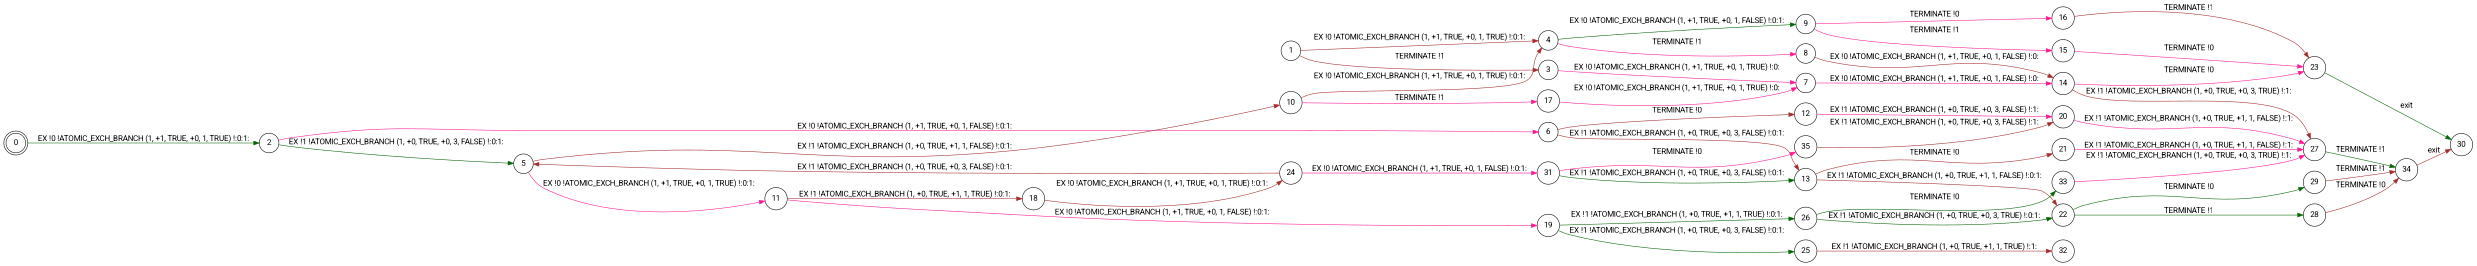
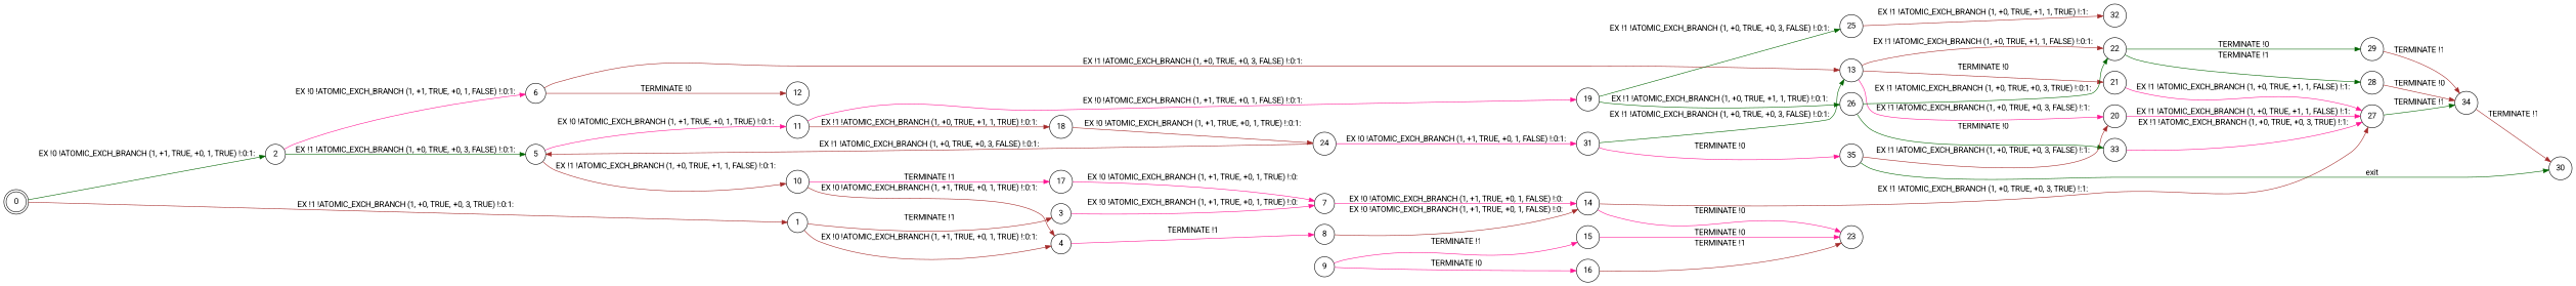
  digraph {
    fontname=Roboto
    rankdir=LR
    node [fontname=Roboto shape=circle]
    edge [color=brown fontname=Roboto]
    0 [peripheries=2]
    1
    2
    3
    4
    5
    6
    7
    8
    9
    10
    11
    12
    13
    14
    15
    16
    17
    18
    19
    20
    21
    22
    23
    27
    24
    25
    26
    28
    29
    30
    31
    32
    33
    34
    35
+   0 -> 1 [label="EX !1 !ATOMIC_EXCH_BRANCH (1, +0, TRUE, +0, 3, TRUE) !:0:1:"]
    0 -> 2 [color=darkgreen label="EX !0 !ATOMIC_EXCH_BRANCH (1, +1, TRUE, +0, 1, TRUE) !:0:1:"]
    1 -> 3 [label="TERMINATE !1"]
    1 -> 4 [label="EX !0 !ATOMIC_EXCH_BRANCH (1, +1, TRUE, +0, 1, TRUE) !:0:1:"]
    2 -> 5 [color=darkgreen label="EX !1 !ATOMIC_EXCH_BRANCH (1, +0, TRUE, +0, 3, FALSE) !:0:1:"]
    2 -> 6 [color=deeppink label="EX !0 !ATOMIC_EXCH_BRANCH (1, +1, TRUE, +0, 1, FALSE) !:0:1:"]
    3 -> 7 [color=deeppink label="EX !0 !ATOMIC_EXCH_BRANCH (1, +1, TRUE, +0, 1, TRUE) !:0:"]
    4 -> 8 [color=deeppink label="TERMINATE !1"]
-   4 -> 9 [color=darkgreen label="EX !0 !ATOMIC_EXCH_BRANCH (1, +1, TRUE, +0, 1, FALSE) !:0:1:"]
    5 -> 10 [label="EX !1 !ATOMIC_EXCH_BRANCH (1, +0, TRUE, +1, 1, FALSE) !:0:1:"]
    5 -> 11 [color=deeppink label="EX !0 !ATOMIC_EXCH_BRANCH (1, +1, TRUE, +0, 1, TRUE) !:0:1:"]
    6 -> 12 [label="TERMINATE !0"]
    6 -> 13 [label="EX !1 !ATOMIC_EXCH_BRANCH (1, +0, TRUE, +0, 3, FALSE) !:0:1:"]
    7 -> 14 [color=deeppink label="EX !0 !ATOMIC_EXCH_BRANCH (1, +1, TRUE, +0, 1, FALSE) !:0:"]
    8 -> 14 [label="EX !0 !ATOMIC_EXCH_BRANCH (1, +1, TRUE, +0, 1, FALSE) !:0:"]
    9 -> 15 [color=deeppink label="TERMINATE !1"]
    9 -> 16 [color=deeppink label="TERMINATE !0"]
    10 -> 4 [label="EX !0 !ATOMIC_EXCH_BRANCH (1, +1, TRUE, +0, 1, TRUE) !:0:1:"]
    10 -> 17 [color=deeppink label="TERMINATE !1"]
    11 -> 18 [label="EX !1 !ATOMIC_EXCH_BRANCH (1, +0, TRUE, +1, 1, TRUE) !:0:1:"]
    11 -> 19 [color=deeppink label="EX !0 !ATOMIC_EXCH_BRANCH (1, +1, TRUE, +0, 1, FALSE) !:0:1:"]
-   12 -> 20 [color=deeppink label="EX !1 !ATOMIC_EXCH_BRANCH (1, +0, TRUE, +0, 3, FALSE) !:1:"]
+   13 -> 20 [color=deeppink label="EX !1 !ATOMIC_EXCH_BRANCH (1, +0, TRUE, +0, 3, FALSE) !:1:"]
    13 -> 21 [label="TERMINATE !0"]
    13 -> 22 [label="EX !1 !ATOMIC_EXCH_BRANCH (1, +0, TRUE, +1, 1, FALSE) !:0:1:"]
    14 -> 23 [color=deeppink label="TERMINATE !0"]
    14 -> 27 [label="EX !1 !ATOMIC_EXCH_BRANCH (1, +0, TRUE, +0, 3, TRUE) !:1:"]
    15 -> 23 [color=deeppink label="TERMINATE !0"]
    16 -> 23 [label="TERMINATE !1"]
    17 -> 7 [color=deeppink label="EX !0 !ATOMIC_EXCH_BRANCH (1, +1, TRUE, +0, 1, TRUE) !:0:"]
    18 -> 24 [label="EX !0 !ATOMIC_EXCH_BRANCH (1, +1, TRUE, +0, 1, TRUE) !:0:1:"]
    19 -> 25 [color=darkgreen label="EX !1 !ATOMIC_EXCH_BRANCH (1, +0, TRUE, +0, 3, FALSE) !:0:1:"]
    19 -> 26 [color=darkgreen label="EX !1 !ATOMIC_EXCH_BRANCH (1, +0, TRUE, +1, 1, TRUE) !:0:1:"]
    20 -> 27 [color=deeppink label="EX !1 !ATOMIC_EXCH_BRANCH (1, +0, TRUE, +1, 1, FALSE) !:1:"]
    21 -> 27 [color=deeppink label="EX !1 !ATOMIC_EXCH_BRANCH (1, +0, TRUE, +1, 1, FALSE) !:1:"]
    22 -> 28 [color=darkgreen label="TERMINATE !1"]
    22 -> 29 [color=darkgreen label="TERMINATE !0"]
-   23 -> 30 [color=darkgreen label=exit]
+   35 -> 30 [color=darkgreen label=exit]
    27 -> 34 [color=darkgreen label="TERMINATE !1"]
    24 -> 5 [label="EX !1 !ATOMIC_EXCH_BRANCH (1, +0, TRUE, +0, 3, FALSE) !:0:1:"]
    24 -> 31 [color=deeppink label="EX !0 !ATOMIC_EXCH_BRANCH (1, +1, TRUE, +0, 1, FALSE) !:0:1:"]
    25 -> 32 [label="EX !1 !ATOMIC_EXCH_BRANCH (1, +0, TRUE, +1, 1, TRUE) !:1:"]
    26 -> 22 [color=darkgreen label="EX !1 !ATOMIC_EXCH_BRANCH (1, +0, TRUE, +0, 3, TRUE) !:0:1:"]
    26 -> 33 [color=darkgreen label="TERMINATE !0"]
    28 -> 34 [label="TERMINATE !0"]
    29 -> 34 [label="TERMINATE !1"]
    31 -> 13 [color=darkgreen label="EX !1 !ATOMIC_EXCH_BRANCH (1, +0, TRUE, +0, 3, FALSE) !:0:1:"]
    31 -> 35 [color=deeppink label="TERMINATE !0"]
    33 -> 27 [color=deeppink label="EX !1 !ATOMIC_EXCH_BRANCH (1, +0, TRUE, +0, 3, TRUE) !:1:"]
-   34 -> 30 [label=exit]
+   34 -> 30 [label="TERMINATE !1"]
    35 -> 20 [label="EX !1 !ATOMIC_EXCH_BRANCH (1, +0, TRUE, +0, 3, FALSE) !:1:"]
  }
